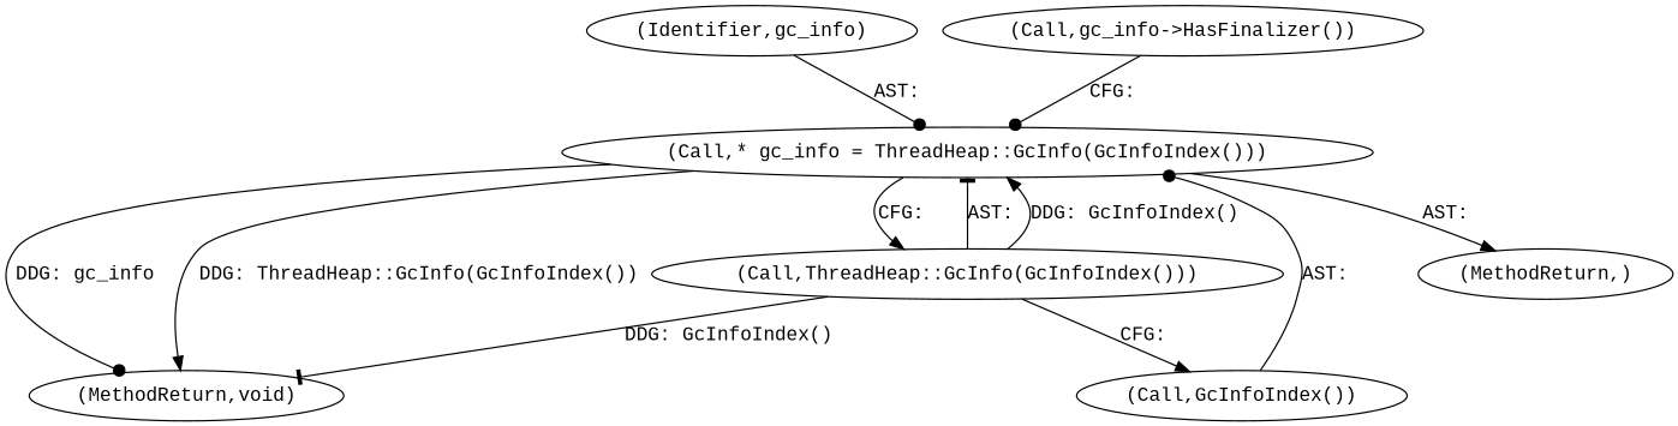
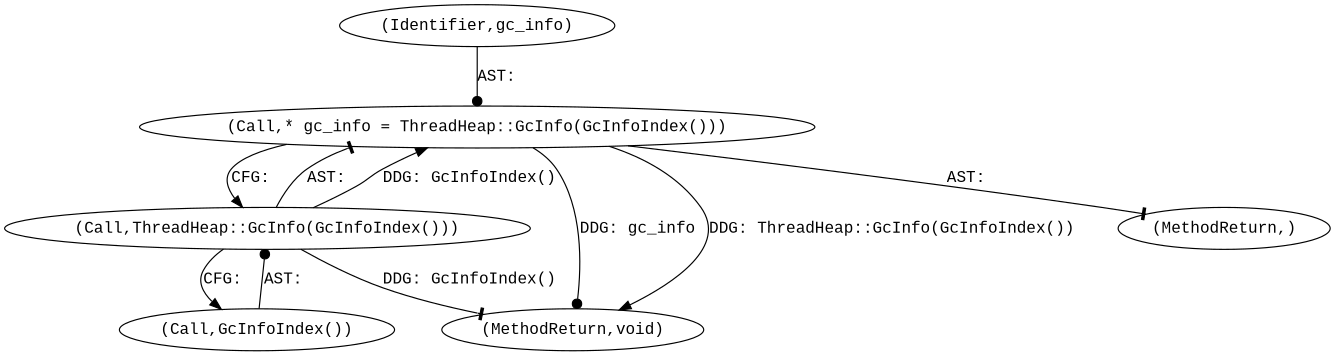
  digraph {
    fontname="Liberation Mono"
    node [fontname="Liberation Mono"]
    edge [arrowhead=normal fontname="Liberation Mono"]
    n1 [label="(Call,* gc_info = ThreadHeap::GcInfo(GcInfoIndex()))"]
    n2 [label="(Call,ThreadHeap::GcInfo(GcInfoIndex()))"]
    n3 [label="(MethodReturn,void)"]
    n4 [label="(MethodReturn,)"]
    n5 [label="(Call,GcInfoIndex())"]
    n6 [label="(Identifier,gc_info)"]
-   n7 [label="(Call,gc_info->HasFinalizer())"]
    n1 -> n2 [label="CFG: "]
    n1 -> n3 [arrowhead=dot label="DDG: gc_info"]
    n1 -> n3 [label="DDG: ThreadHeap::GcInfo(GcInfoIndex())"]
-   n1 -> n4 [label="AST: "]
+   n1 -> n4 [arrowhead=tee label="AST: "]
    n2 -> n1 [arrowhead=tee label="AST: "]
    n2 -> n1 [label="DDG: GcInfoIndex()"]
    n2 -> n3 [arrowhead=tee label="DDG: GcInfoIndex()"]
    n2 -> n5 [label="CFG: "]
-   n5 -> n1 [arrowhead=dot label="AST: "]
+   n5 -> n2 [arrowhead=dot label="AST: "]
    n6 -> n1 [arrowhead=dot label="AST: "]
-   n7 -> n1 [arrowhead=dot label="CFG: "]
  }
